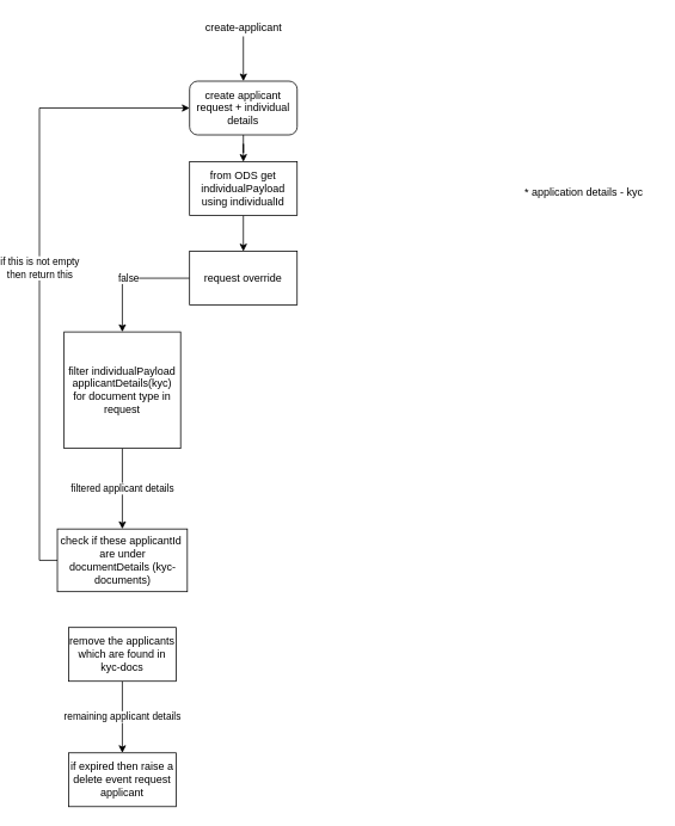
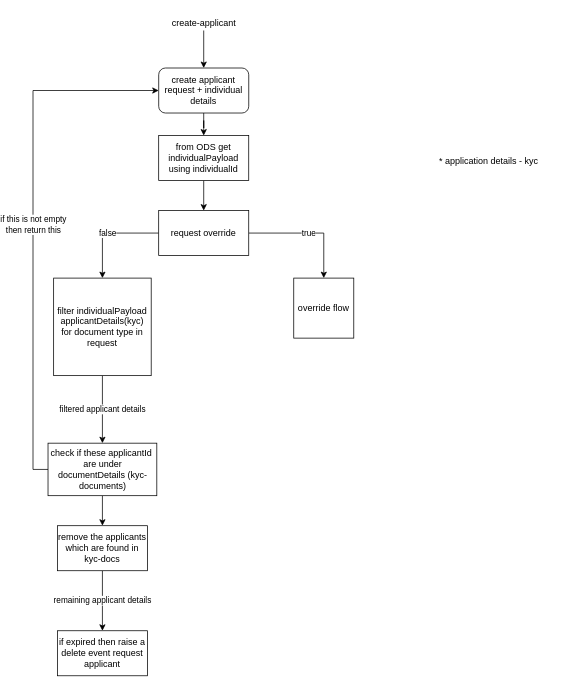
  <mxCell id="0" />
  <mxCell id="1" parent="0" />
+ <mxCell id="2" value="override flow" style="whiteSpace=wrap;html=1;aspect=fixed;" parent="1" vertex="1"><mxGeometry x="348" y="370" width="80" height="80" as="geometry" /></mxCell>
  <mxCell id="3" value="filtered applicant details" style="edgeStyle=orthogonalEdgeStyle;rounded=0;orthogonalLoop=1;jettySize=auto;html=1;exitX=0.5;exitY=1;exitDx=0;exitDy=0;" parent="1" source="4" target="17" edge="1"><mxGeometry relative="1" as="geometry" /></mxCell>
  <mxCell id="4" value="filter individualPayload applicantDetails(kyc) for document type in request" style="whiteSpace=wrap;html=1;aspect=fixed;" parent="1" vertex="1"><mxGeometry x="28" y="370" width="130" height="130" as="geometry" /></mxCell>
  <mxCell id="5" style="edgeStyle=orthogonalEdgeStyle;rounded=0;orthogonalLoop=1;jettySize=auto;html=1;" parent="1" source="6" target="8" edge="1"><mxGeometry relative="1" as="geometry" /></mxCell>
  <mxCell id="6" value="create-applicant" style="text;html=1;align=center;verticalAlign=middle;resizable=0;points=[];autosize=1;strokeColor=none;fillColor=none;" parent="1" vertex="1"><mxGeometry x="178" y="20" width="100" height="20" as="geometry" /></mxCell>
  <mxCell id="7" style="edgeStyle=orthogonalEdgeStyle;rounded=0;orthogonalLoop=1;jettySize=auto;html=1;exitX=0.5;exitY=1;exitDx=0;exitDy=0;" parent="1" source="8" target="10" edge="1"><mxGeometry relative="1" as="geometry" /></mxCell>
  <mxCell id="8" value="create applicant request + individual details" style="rounded=1;whiteSpace=wrap;html=1;" parent="1" vertex="1"><mxGeometry x="168" y="90" width="120" height="60" as="geometry" /></mxCell>
  <mxCell id="9" style="edgeStyle=orthogonalEdgeStyle;rounded=0;orthogonalLoop=1;jettySize=auto;html=1;exitX=0.5;exitY=1;exitDx=0;exitDy=0;" parent="1" source="10" target="13" edge="1"><mxGeometry relative="1" as="geometry" /></mxCell>
  <mxCell id="10" value="from ODS get individualPayload using individualId" style="rounded=0;whiteSpace=wrap;html=1;" parent="1" vertex="1"><mxGeometry x="168" y="180" width="120" height="60" as="geometry" /></mxCell>
  <mxCell id="11" value="false" style="edgeStyle=orthogonalEdgeStyle;rounded=0;orthogonalLoop=1;jettySize=auto;html=1;exitX=0;exitY=0.5;exitDx=0;exitDy=0;entryX=0.5;entryY=0;entryDx=0;entryDy=0;" parent="1" source="13" target="4" edge="1"><mxGeometry relative="1" as="geometry" /></mxCell>
+ <mxCell id="12" value="true" style="edgeStyle=orthogonalEdgeStyle;rounded=0;orthogonalLoop=1;jettySize=auto;html=1;" parent="1" source="13" target="2" edge="1"><mxGeometry relative="1" as="geometry" /></mxCell>
  <mxCell id="13" value="request override" style="rounded=0;whiteSpace=wrap;html=1;" parent="1" vertex="1"><mxGeometry x="168" y="280" width="120" height="60" as="geometry" /></mxCell>
  <mxCell id="14" value="* application details - kyc" style="text;html=1;strokeColor=none;fillColor=none;align=center;verticalAlign=middle;whiteSpace=wrap;rounded=0;" parent="1" vertex="1"><mxGeometry x="528" y="200" width="160" height="30" as="geometry" /></mxCell>
+ <mxCell id="15" value="" style="edgeStyle=orthogonalEdgeStyle;rounded=0;orthogonalLoop=1;jettySize=auto;html=1;" parent="1" source="17" target="19" edge="1"><mxGeometry relative="1" as="geometry" /></mxCell>
  <mxCell id="16" value="if this is not empty&lt;br&gt;then return this" style="edgeStyle=orthogonalEdgeStyle;rounded=0;orthogonalLoop=1;jettySize=auto;html=1;exitX=0;exitY=0.5;exitDx=0;exitDy=0;entryX=0;entryY=0.5;entryDx=0;entryDy=0;" parent="1" source="17" target="8" edge="1"><mxGeometry relative="1" as="geometry"><mxPoint x="-42" y="460" as="targetPoint" /></mxGeometry></mxCell>
  <mxCell id="17" value="check if these applicantId&amp;nbsp; are under documentDetails (kyc-documents)" style="rounded=0;whiteSpace=wrap;html=1;" parent="1" vertex="1"><mxGeometry x="20.5" y="590" width="145" height="70" as="geometry" /></mxCell>
  <mxCell id="18" value="remaining applicant details" style="edgeStyle=orthogonalEdgeStyle;rounded=0;orthogonalLoop=1;jettySize=auto;html=1;" parent="1" source="19" target="20" edge="1"><mxGeometry relative="1" as="geometry" /></mxCell>
  <mxCell id="19" value="remove the applicants which are found in kyc-docs" style="whiteSpace=wrap;html=1;rounded=0;" parent="1" vertex="1"><mxGeometry x="33" y="700" width="120" height="60" as="geometry" /></mxCell>
  <mxCell id="20" value="if expired then raise a delete event request applicant" style="whiteSpace=wrap;html=1;rounded=0;" parent="1" vertex="1"><mxGeometry x="33" y="840" width="120" height="60" as="geometry" /></mxCell>
